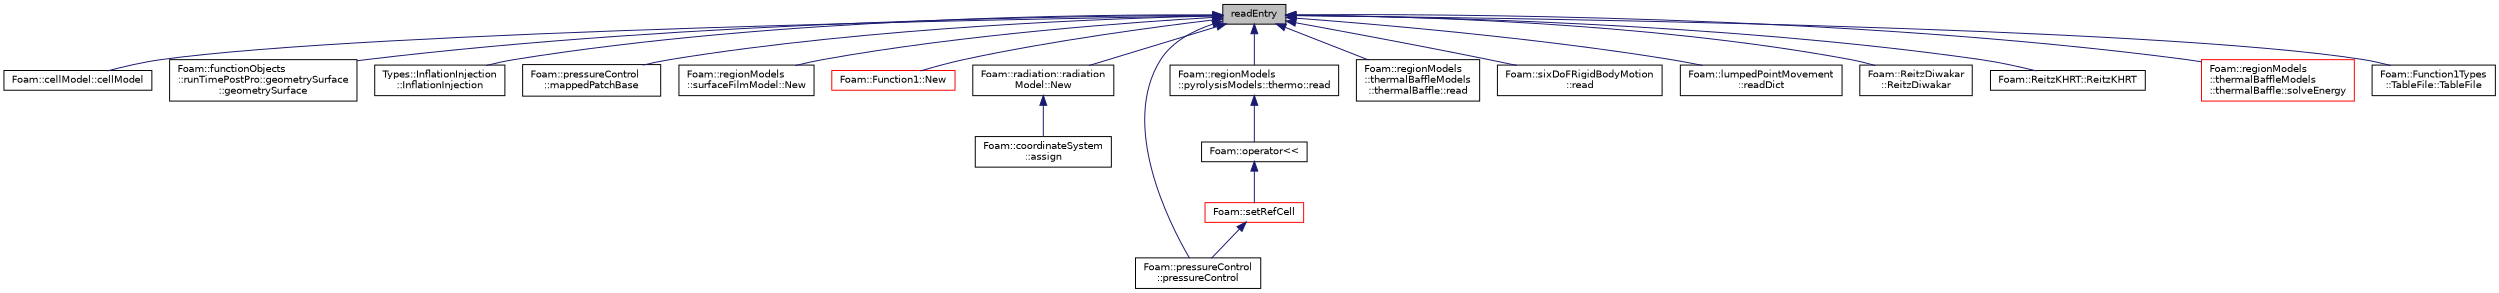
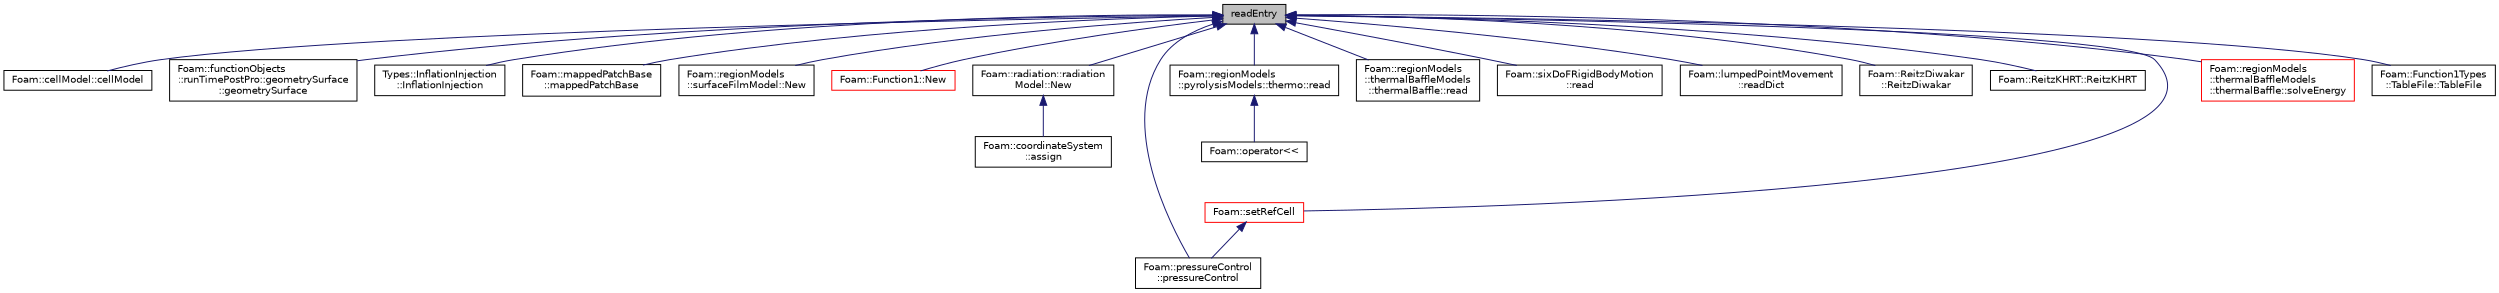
  digraph {
    rankdir=TB
    node [color=black fontname=Helvetica fontsize=10 shape=record]
    edge [color=midnightblue dir=back fontname=Helvetica fontsize=10 labelfontname=Helvetica labelfontsize=10 style=solid]
    n1 [fillcolor=grey75 fontcolor=black height=0.2 label=readEntry style=filled width=0.4]
    n2 [height=0.2 label="Foam::cellModel::cellModel" width=0.4]
    n3 [height=0.2 label="Foam::functionObjects\l::runTimePostPro::geometrySurface\l::geometrySurface" width=0.4]
    n4 [height=0.2 label="Types::InflationInjection\l::InflationInjection" width=0.4]
-   n5 [height=0.2 label="Foam::pressureControl\l::mappedPatchBase" width=0.4]
+   n5 [height=0.2 label="Foam::mappedPatchBase\l::mappedPatchBase" width=0.4]
    n6 [height=0.2 label="Foam::regionModels\l::surfaceFilmModel::New" width=0.4]
    n7 [color=red height=0.2 label="Foam::Function1::New" width=0.4]
    n8 [height=0.2 label="Foam::radiation::radiation\lModel::New" width=0.4]
    n9 [height=0.2 label="Foam::pressureControl\l::pressureControl" width=0.4]
    n10 [height=0.2 label="Foam::regionModels\l::pyrolysisModels::thermo::read" width=0.4]
    n11 [height=0.2 label="Foam::regionModels\l::thermalBaffleModels\l::thermalBaffle::read" width=0.4]
    n12 [height=0.2 label="Foam::sixDoFRigidBodyMotion\l::read" width=0.4]
    n13 [height=0.2 label="Foam::lumpedPointMovement\l::readDict" width=0.4]
    n14 [height=0.2 label="Foam::ReitzDiwakar\l::ReitzDiwakar" width=0.4]
    n15 [height=0.2 label="Foam::ReitzKHRT::ReitzKHRT" width=0.4]
    n16 [color=red height=0.2 label="Foam::setRefCell" width=0.4]
    n17 [color=red height=0.2 label="Foam::regionModels\l::thermalBaffleModels\l::thermalBaffle::solveEnergy" width=0.4]
    n18 [height=0.2 label="Foam::Function1Types\l::TableFile::TableFile" width=0.4]
    n19 [height=0.2 label="Foam::coordinateSystem\l::assign" width=0.4]
    n20 [height=0.2 label="Foam::operator\<\<" width=0.4]
    n1 -> n2
    n1 -> n3
    n1 -> n4
    n1 -> n5
    n1 -> n6
    n1 -> n7
    n1 -> n8
    n1 -> n9
    n1 -> n10
    n1 -> n11
    n1 -> n12
    n1 -> n13
    n1 -> n14
    n1 -> n15
-   n20 -> n16
+   n1 -> n16
    n1 -> n17
    n1 -> n18
    n8 -> n19
    n10 -> n20
    n16 -> n9
  }
